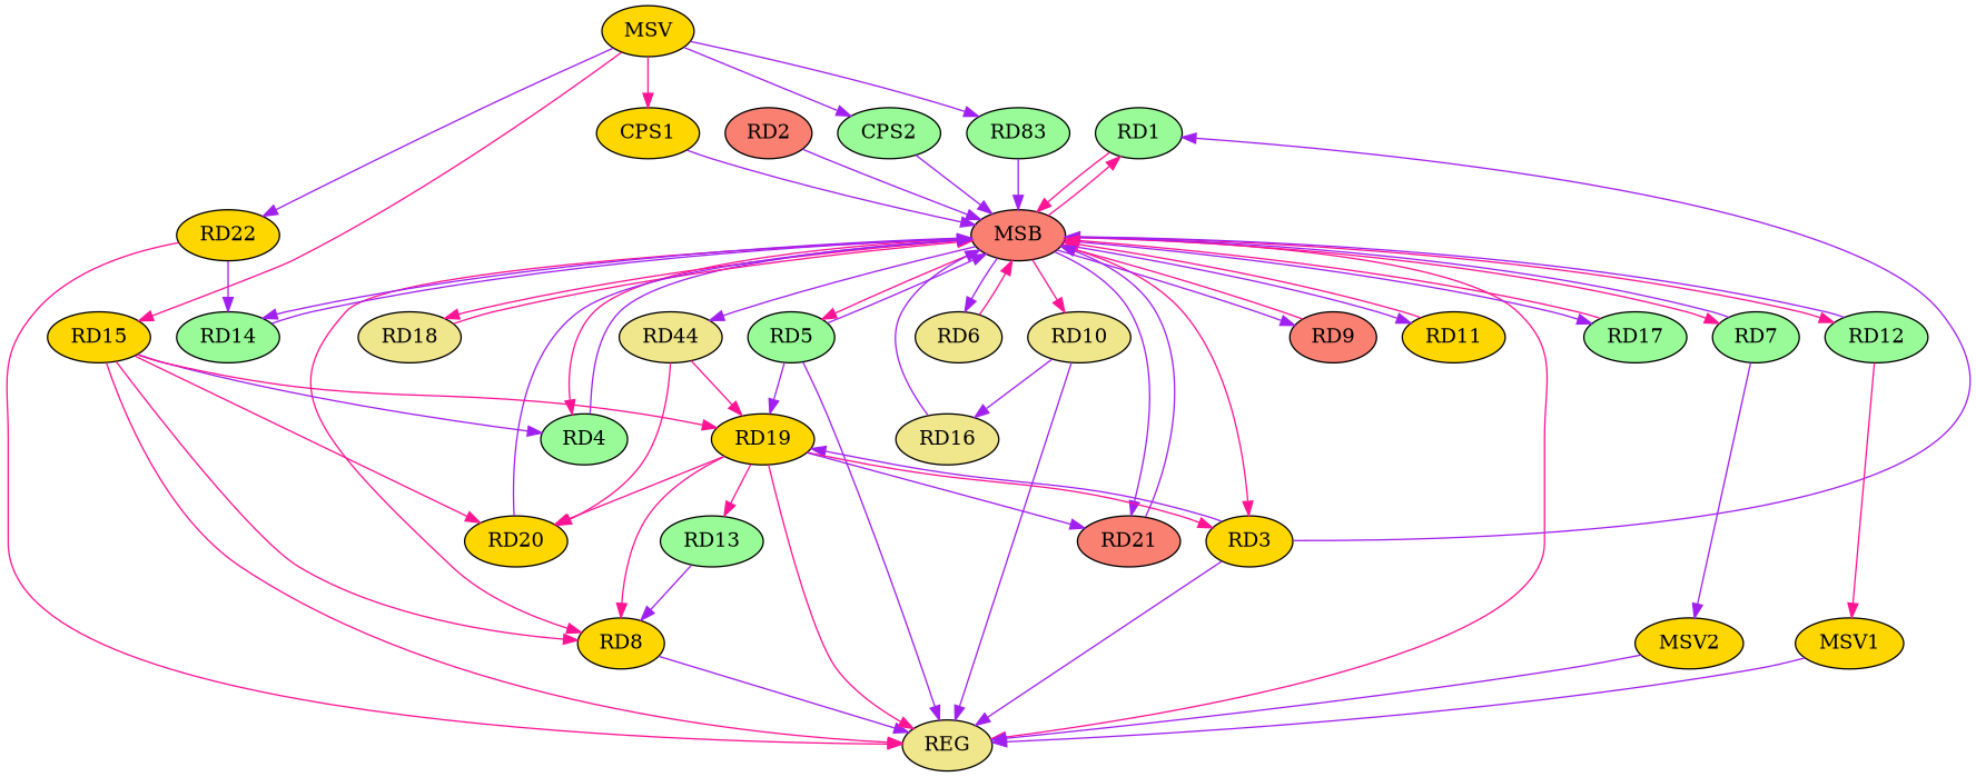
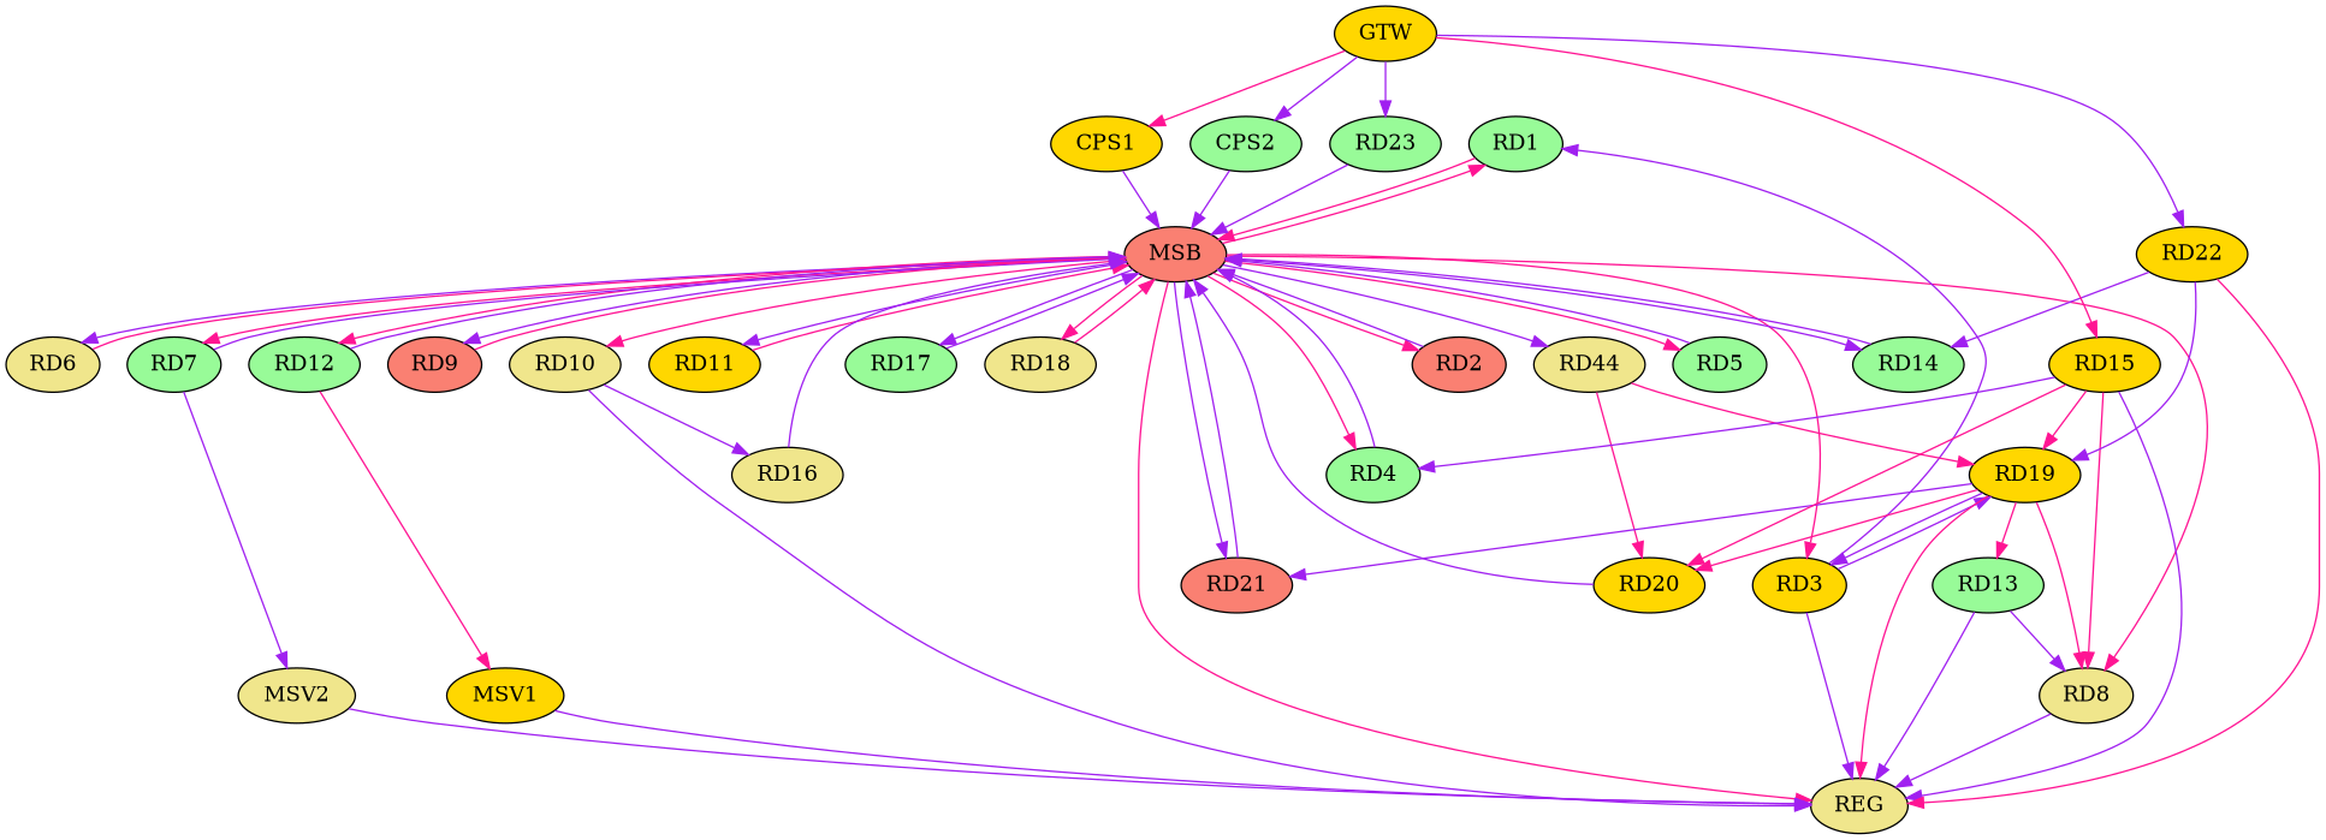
  strict digraph {
    node [fillcolor=palegreen style=filled]
    edge [color=purple]
    n1 [label=RD1]
    n2 [fillcolor=salmon label=MSB]
    n3 [fillcolor=salmon label=RD2]
    n4 [fillcolor=gold label=RD3]
    n5 [fillcolor=khaki label=REG]
    n6 [label=RD4]
    n7 [label=RD5]
    n8 [fillcolor=khaki label=RD6]
    n9 [label=RD7]
-   n10 [fillcolor=gold label=RD8]
+   n10 [fillcolor=khaki label=RD8]
    n11 [fillcolor=salmon label=RD9]
    n12 [fillcolor=khaki label=RD10]
    n13 [fillcolor=gold label=RD11]
    n14 [label=RD12]
    n15 [label=RD14]
    n16 [label=RD17]
    n17 [fillcolor=khaki label=RD18]
    n18 [fillcolor=salmon label=RD21]
    n19 [fillcolor=khaki label=RD44]
    n20 [fillcolor=gold label=RD19]
    n21 [label=RD13]
    n22 [fillcolor=gold label=RD20]
-   n23 [fillcolor=gold label=MSV2]
+   n23 [fillcolor=khaki label=MSV2]
    n24 [fillcolor=khaki label=RD16]
    n25 [fillcolor=gold label=MSV1]
    n26 [fillcolor=gold label=RD15]
    n27 [fillcolor=gold label=RD22]
-   n28 [label=RD83]
+   n28 [label=RD23]
    n29 [fillcolor=gold label=CPS1]
    n30 [label=CPS2]
-   n31 [fillcolor=gold label=MSV]
+   n31 [fillcolor=gold label=GTW]
    n1 -> n2 [color=deeppink]
    n2 -> n1 [color=deeppink]
+   n2 -> n3 [color=deeppink]
    n2 -> n4 [color=deeppink]
    n2 -> n5 [color=deeppink]
    n2 -> n6 [color=deeppink]
    n2 -> n7 [color=deeppink]
    n2 -> n8
    n2 -> n9 [color=deeppink]
    n2 -> n10 [color=deeppink]
    n2 -> n11
    n2 -> n12 [color=deeppink]
    n2 -> n13
    n2 -> n14 [color=deeppink]
    n2 -> n15
    n2 -> n16
    n2 -> n17 [color=deeppink]
    n2 -> n18
    n2 -> n19
    n3 -> n2
    n4 -> n1
    n4 -> n5
    n4 -> n20
    n6 -> n2
    n7 -> n2
    n8 -> n2 [color=deeppink]
    n9 -> n2
    n9 -> n23
    n10 -> n5
    n11 -> n2 [color=deeppink]
    n12 -> n5
    n12 -> n24
    n13 -> n2 [color=deeppink]
    n14 -> n2
    n14 -> n25 [color=deeppink]
    n15 -> n2
-   n16 -> n2 [color=deeppink]
+   n16 -> n2
    n17 -> n2 [color=deeppink]
    n18 -> n2
    n19 -> n20 [color=deeppink]
    n19 -> n22 [color=deeppink]
-   n20 -> n4 [color=deeppink]
+   n20 -> n4
    n20 -> n5 [color=deeppink]
    n20 -> n10 [color=deeppink]
    n20 -> n18
    n20 -> n21 [color=deeppink]
    n20 -> n22 [color=deeppink]
-   n7 -> n5
+   n21 -> n5
    n21 -> n10
    n22 -> n2
    n23 -> n5
    n24 -> n2
    n25 -> n5
-   n26 -> n5 [color=deeppink]
+   n26 -> n5
    n26 -> n6
    n26 -> n10 [color=deeppink]
    n26 -> n20 [color=deeppink]
    n26 -> n22 [color=deeppink]
    n27 -> n5 [color=deeppink]
    n27 -> n15
-   n7 -> n20
+   n27 -> n20
    n28 -> n2
    n29 -> n2
    n30 -> n2
    n31 -> n26 [color=deeppink]
    n31 -> n27
    n31 -> n28
    n31 -> n29 [color=deeppink]
    n31 -> n30
  }
